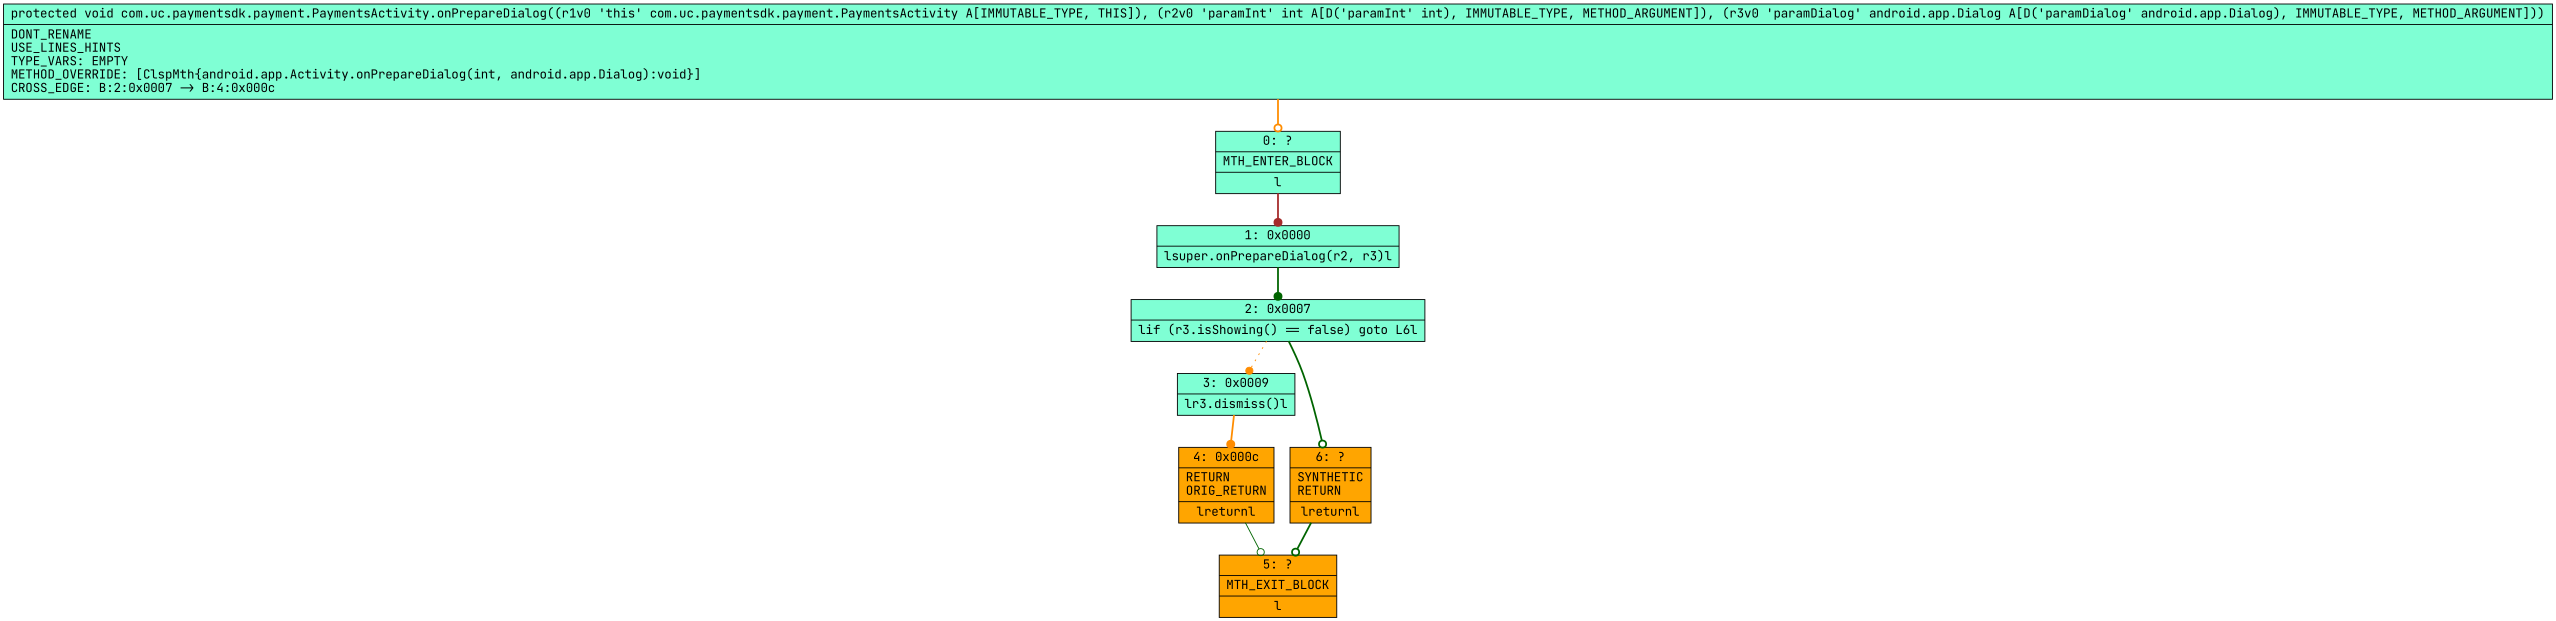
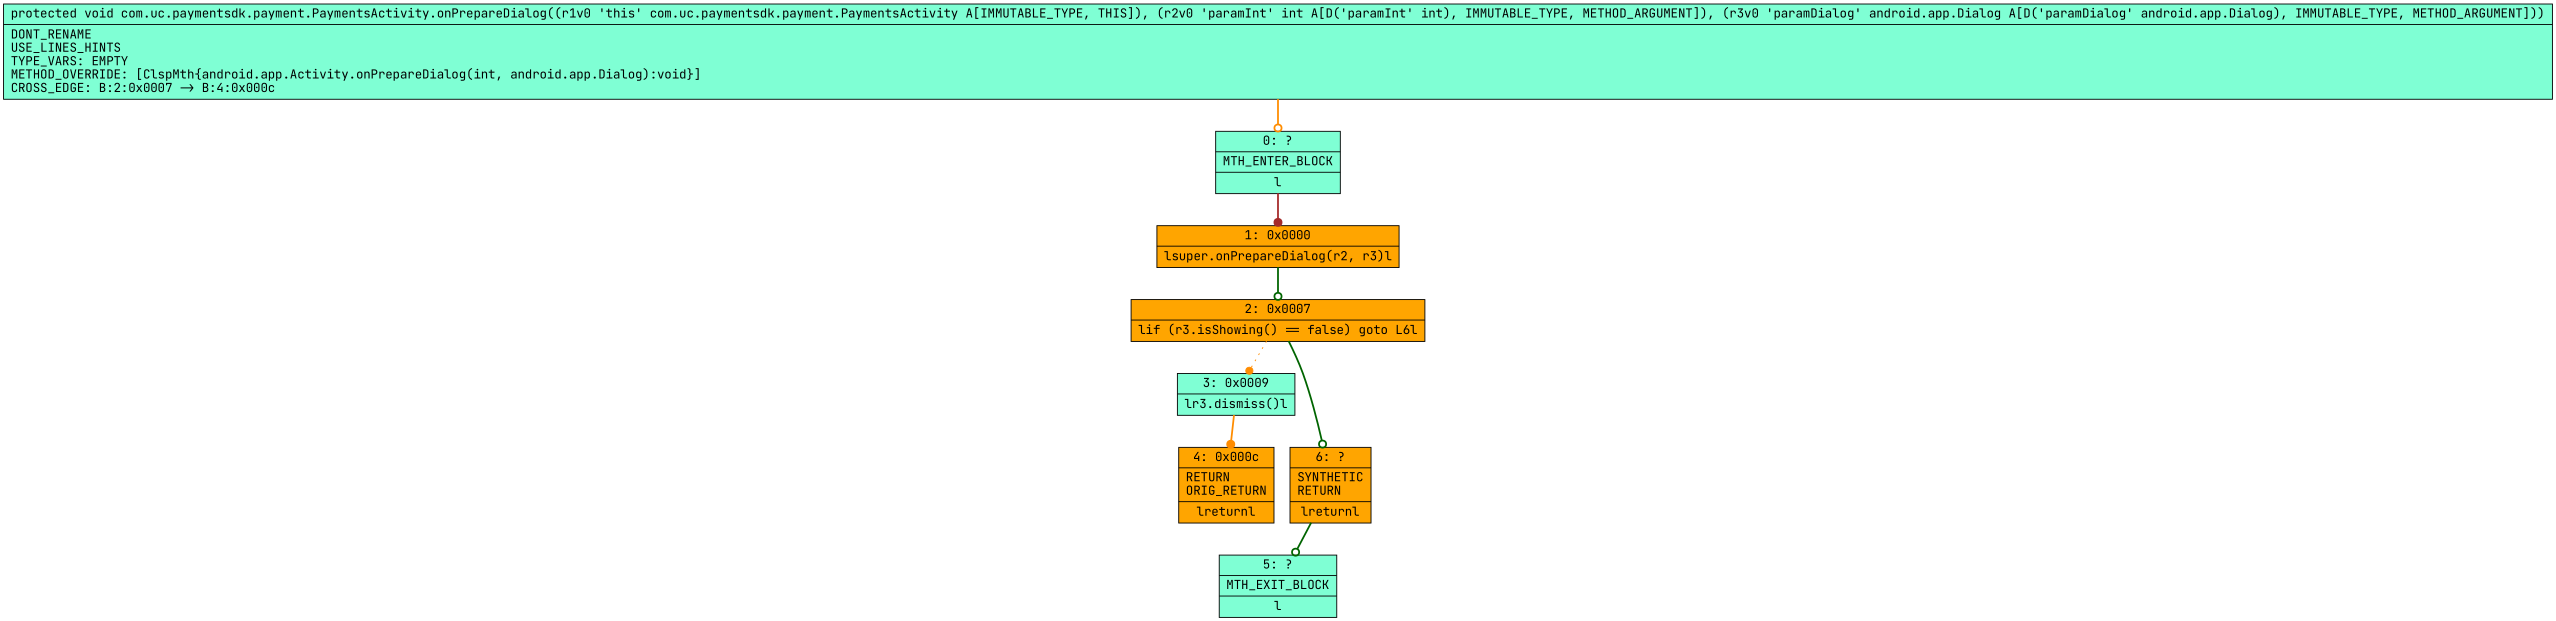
  digraph {
    fontname="JetBrains Mono"
    node [fillcolor=aquamarine fontname="JetBrains Mono" shape=record style=filled]
    edge [arrowhead=dot color=darkgreen fontname="JetBrains Mono" style=bold]
    n1 [label="{0\:\ ?|MTH_ENTER_BLOCK\l|l}"]
-   n2 [label="{1\:\ 0x0000|lsuper.onPrepareDialog(r2, r3)l}"]
-   n3 [label="{2\:\ 0x0007|lif (r3.isShowing() == false) goto L6l}"]
+   n2 [fillcolor=orange label="{1\:\ 0x0000|lsuper.onPrepareDialog(r2, r3)l}"]
+   n3 [fillcolor=orange label="{2\:\ 0x0007|lif (r3.isShowing() == false) goto L6l}"]
    n4 [label="{3\:\ 0x0009|lr3.dismiss()l}"]
    n5 [fillcolor=orange label="{6\:\ ?|SYNTHETIC\lRETURN\l|lreturnl}"]
    n6 [fillcolor=orange label="{4\:\ 0x000c|RETURN\lORIG_RETURN\l|lreturnl}"]
-   n7 [fillcolor=orange label="{5\:\ ?|MTH_EXIT_BLOCK\l|l}"]
+   n7 [label="{5\:\ ?|MTH_EXIT_BLOCK\l|l}"]
    n8 [label="{protected void com.uc.paymentsdk.payment.PaymentsActivity.onPrepareDialog((r1v0 'this' com.uc.paymentsdk.payment.PaymentsActivity A[IMMUTABLE_TYPE, THIS]), (r2v0 'paramInt' int A[D('paramInt' int), IMMUTABLE_TYPE, METHOD_ARGUMENT]), (r3v0 'paramDialog' android.app.Dialog A[D('paramDialog' android.app.Dialog), IMMUTABLE_TYPE, METHOD_ARGUMENT]))  | DONT_RENAME\lUSE_LINES_HINTS\lTYPE_VARS: EMPTY\lMETHOD_OVERRIDE: [ClspMth\{android.app.Activity.onPrepareDialog(int, android.app.Dialog):void\}]\lCROSS_EDGE: B:2:0x0007 \-\> B:4:0x000c\l}"]
    n1 -> n2 [color=brown]
-   n2 -> n3
+   n2 -> n3 [arrowhead=odot]
    n3 -> n4 [color=darkorange style=dotted]
    n3 -> n5 [arrowhead=odot]
    n4 -> n6 [color=darkorange]
    n5 -> n7 [arrowhead=odot]
-   n6 -> n7 [arrowhead=odot style=solid]
    n8 -> n1 [arrowhead=odot color=darkorange]
  }
